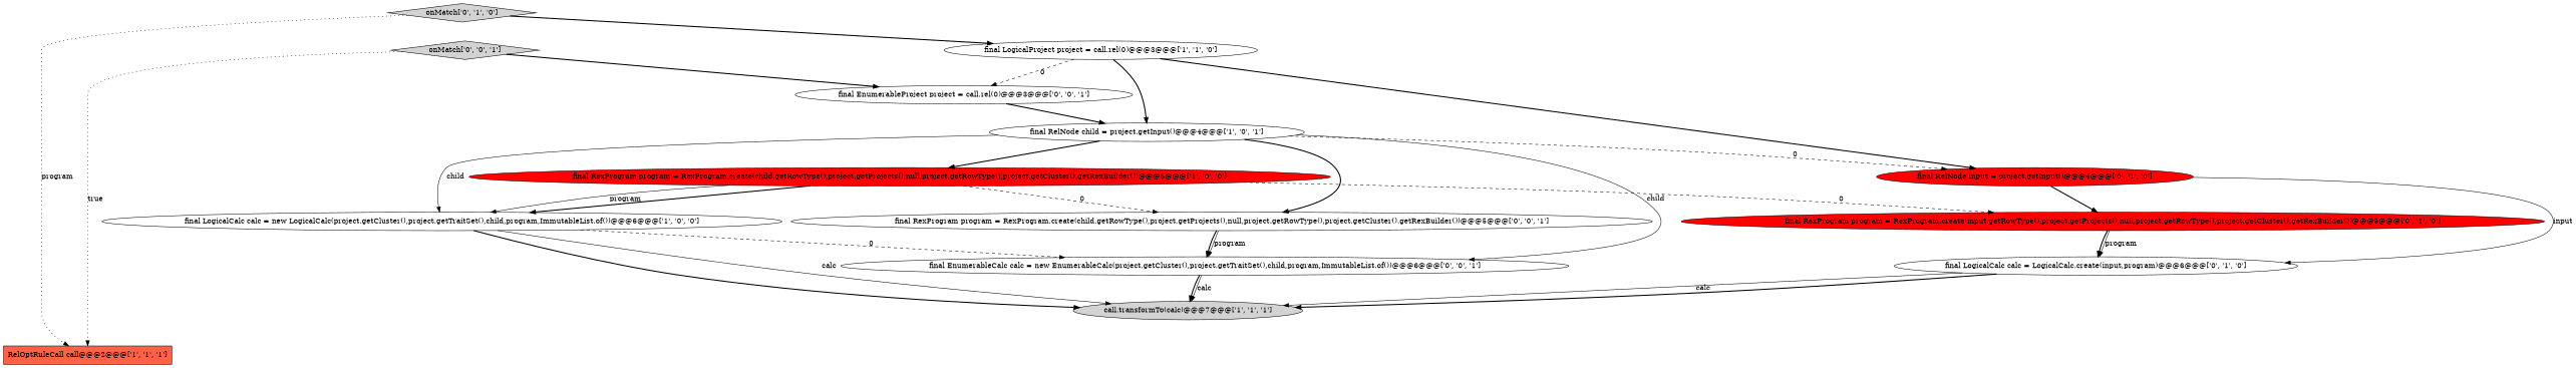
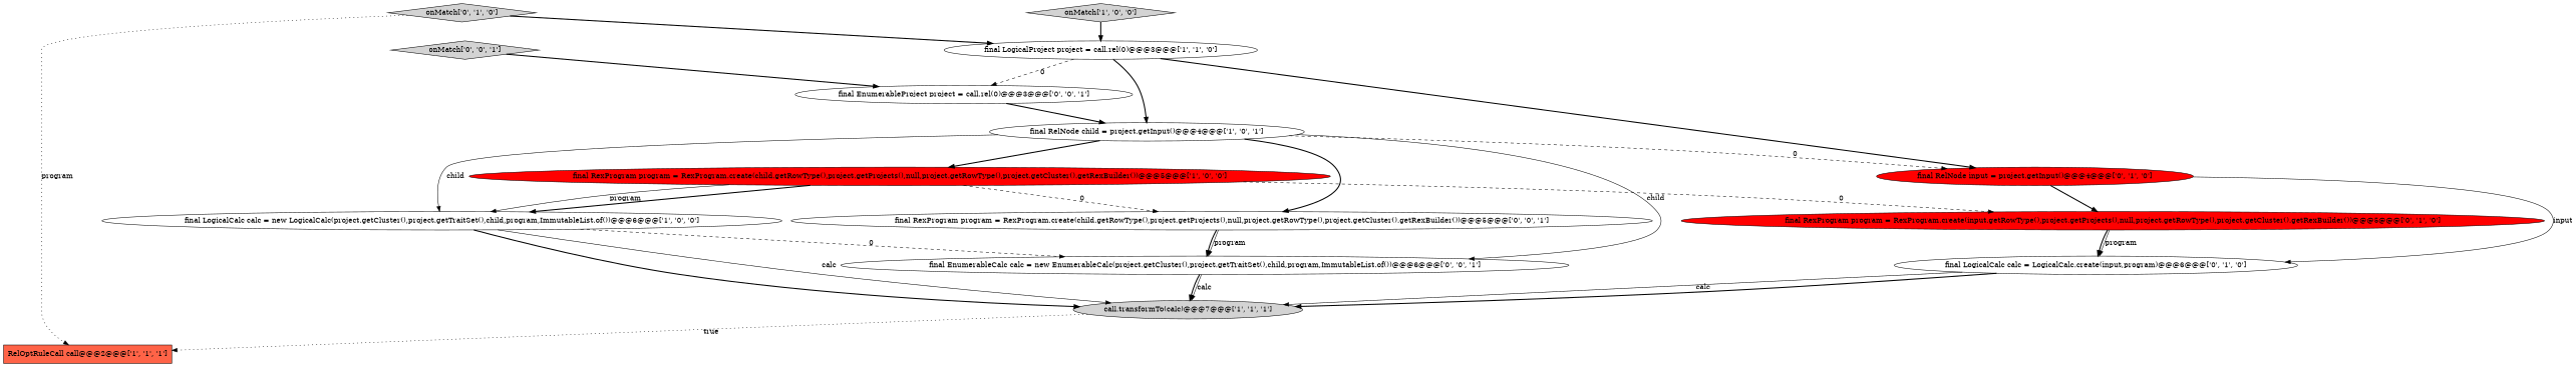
  digraph {
    node [fillcolor=white shape=ellipse style=filled]
    edge [style=bold]
    n1 [fillcolor=tomato label="RelOptRuleCall call@@@2@@@['1', '1', '1']" shape=box]
    n2 [label="final LogicalCalc calc = new LogicalCalc(project.getCluster(),project.getTraitSet(),child,program,ImmutableList.of())@@@6@@@['1', '0', '0']"]
    n3 [label="final EnumerableCalc calc = new EnumerableCalc(project.getCluster(),project.getTraitSet(),child,program,ImmutableList.of())@@@6@@@['0', '0', '1']"]
    n4 [fillcolor=lightgray label="call.transformTo(calc)@@@7@@@['1', '1', '1']"]
+   n5 [fillcolor=lightgray label="onMatch['1', '0', '0']" shape=diamond]
    n6 [label="final LogicalProject project = call.rel(0)@@@3@@@['1', '1', '0']"]
    n7 [label="final RelNode child = project.getInput()@@@4@@@['1', '0', '1']"]
    n8 [fillcolor=red label="final RelNode input = project.getInput()@@@4@@@['0', '1', '0']"]
    n9 [label="final EnumerableProject project = call.rel(0)@@@3@@@['0', '0', '1']"]
    n10 [fillcolor=red label="final RexProgram program = RexProgram.create(child.getRowType(),project.getProjects(),null,project.getRowType(),project.getCluster().getRexBuilder())@@@5@@@['1', '0', '0']"]
    n11 [label="final RexProgram program = RexProgram.create(child.getRowType(),project.getProjects(),null,project.getRowType(),project.getCluster().getRexBuilder())@@@5@@@['0', '0', '1']"]
    n12 [fillcolor=red label="final RexProgram program = RexProgram.create(input.getRowType(),project.getProjects(),null,project.getRowType(),project.getCluster().getRexBuilder())@@@5@@@['0', '1', '0']"]
    n13 [label="final LogicalCalc calc = LogicalCalc.create(input,program)@@@6@@@['0', '1', '0']"]
    n14 [fillcolor=lightgray label="onMatch['0', '1', '0']" shape=diamond]
    n15 [fillcolor=lightgray label="onMatch['0', '0', '1']" shape=diamond]
    n2 -> n3 [label=0 style=dashed]
    n2 -> n4 [label=calc style=solid]
    n2 -> n4
    n3 -> n4
    n3 -> n4 [label=calc style=solid]
+   n5 -> n6
    n6 -> n7
    n6 -> n8
    n6 -> n9 [label=0 style=dashed]
    n7 -> n2 [label=child style=solid]
    n7 -> n3 [label=child style=solid]
    n7 -> n8 [label=0 style=dashed]
    n7 -> n10
    n7 -> n11
    n8 -> n12
    n8 -> n13 [label=input style=solid]
    n9 -> n7
    n10 -> n2
    n10 -> n2 [label=program style=solid]
    n10 -> n11 [label=0 style=dashed]
    n10 -> n12 [label=0 style=dashed]
    n11 -> n3
    n11 -> n3 [label=program style=solid]
    n12 -> n13
    n12 -> n13 [label=program style=solid]
    n13 -> n4 [label=calc style=solid]
    n13 -> n4
    n14 -> n1 [label=program style=dotted]
    n14 -> n6
-   n15 -> n1 [label=true style=dotted]
+   n4 -> n1 [label=true style=dotted]
    n15 -> n9
  }
